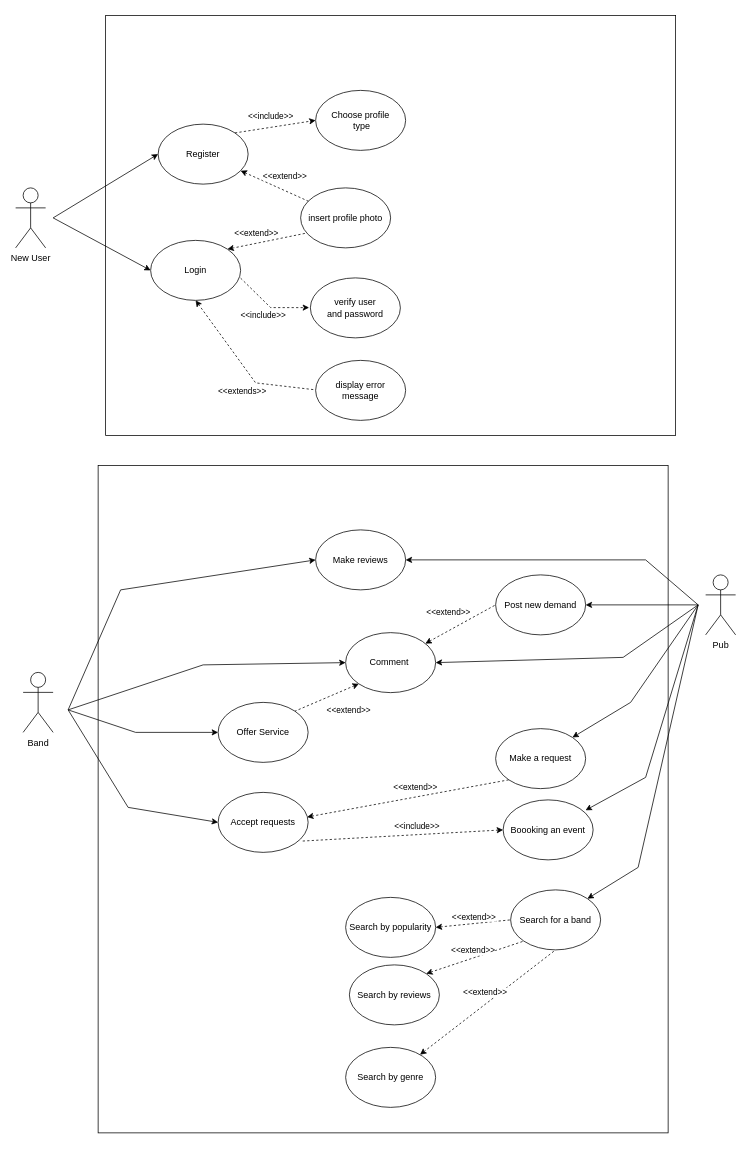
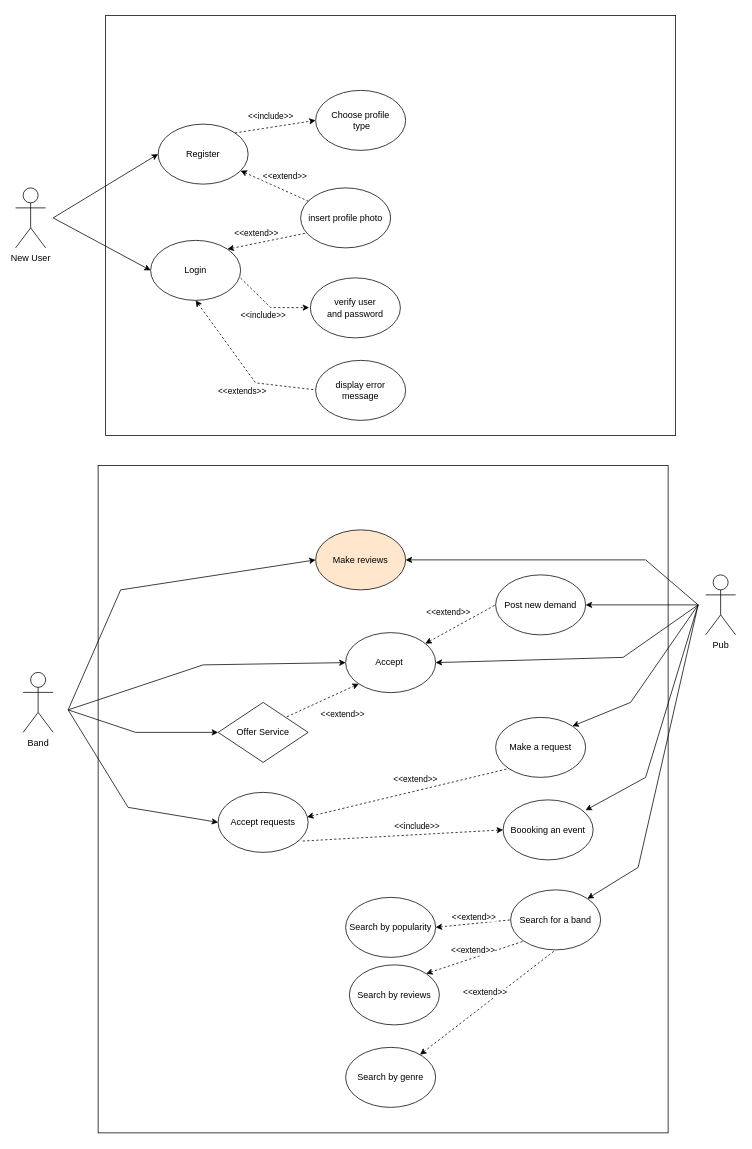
  <mxCell id="0" />
  <mxCell id="1" parent="0" />
  <mxCell id="2" value="" style="rounded=0;whiteSpace=wrap;html=1;" vertex="1" parent="1"><mxGeometry x="130" y="620" width="760" height="890" as="geometry" /></mxCell>
  <mxCell id="3" value="" style="rounded=0;whiteSpace=wrap;html=1;" vertex="1" parent="1"><mxGeometry x="140" y="20" width="760" height="560" as="geometry" /></mxCell>
  <mxCell id="4" value="New User" style="shape=umlActor;verticalLabelPosition=bottom;verticalAlign=top;html=1;outlineConnect=0;" vertex="1" parent="1"><mxGeometry x="20" y="250" width="40" height="80" as="geometry" /></mxCell>
  <mxCell id="5" value="Login" style="ellipse;whiteSpace=wrap;html=1;" vertex="1" parent="1"><mxGeometry x="200" y="320" width="120" height="80" as="geometry" /></mxCell>
  <mxCell id="6" value="Pub" style="shape=umlActor;verticalLabelPosition=bottom;verticalAlign=top;html=1;outlineConnect=0;" vertex="1" parent="1"><mxGeometry x="940" y="766" width="40" height="80" as="geometry" /></mxCell>
  <mxCell id="7" value="" style="endArrow=classic;html=1;rounded=0;entryX=0;entryY=0.5;entryDx=0;entryDy=0;" edge="1" parent="1" target="5"><mxGeometry width="50" height="50" relative="1" as="geometry"><mxPoint x="70" y="290" as="sourcePoint" /><mxPoint x="470" y="370" as="targetPoint" /></mxGeometry></mxCell>
  <mxCell id="8" value="Register" style="ellipse;whiteSpace=wrap;html=1;" vertex="1" parent="1"><mxGeometry x="210" y="165" width="120" height="80" as="geometry" /></mxCell>
  <mxCell id="9" value="" style="endArrow=classic;html=1;rounded=0;entryX=0;entryY=0.5;entryDx=0;entryDy=0;" edge="1" parent="1" target="8"><mxGeometry width="50" height="50" relative="1" as="geometry"><mxPoint x="70" y="290" as="sourcePoint" /><mxPoint x="470" y="370" as="targetPoint" /></mxGeometry></mxCell>
  <mxCell id="10" value="Choose profile&lt;br&gt;&amp;nbsp;type" style="ellipse;whiteSpace=wrap;html=1;" vertex="1" parent="1"><mxGeometry x="420" y="120" width="120" height="80" as="geometry" /></mxCell>
  <mxCell id="11" value="insert profile photo" style="ellipse;whiteSpace=wrap;html=1;" vertex="1" parent="1"><mxGeometry x="400" y="250" width="120" height="80" as="geometry" /></mxCell>
  <mxCell id="12" value="" style="endArrow=none;html=1;rounded=0;dashed=1;endFill=0;startArrow=classic;startFill=1;" edge="1" parent="1" source="8" target="11"><mxGeometry width="50" height="50" relative="1" as="geometry"><mxPoint x="420" y="410" as="sourcePoint" /><mxPoint x="470" y="360" as="targetPoint" /></mxGeometry></mxCell>
  <mxCell id="13" value="&amp;lt;&amp;lt;extend&amp;gt;&amp;gt;" style="edgeLabel;html=1;align=center;verticalAlign=middle;resizable=0;points=[];" vertex="1" connectable="0" parent="12"><mxGeometry x="0.308" y="-1" relative="1" as="geometry"><mxPoint y="-21" as="offset" /></mxGeometry></mxCell>
  <mxCell id="14" value="" style="endArrow=none;html=1;rounded=0;dashed=1;endFill=0;startArrow=classic;startFill=1;exitX=1;exitY=0;exitDx=0;exitDy=0;entryX=0.07;entryY=0.752;entryDx=0;entryDy=0;entryPerimeter=0;" edge="1" parent="1" source="5" target="11"><mxGeometry width="50" height="50" relative="1" as="geometry"><mxPoint x="332.642" y="249.192" as="sourcePoint" /><mxPoint x="417.486" y="280.653" as="targetPoint" /></mxGeometry></mxCell>
  <mxCell id="15" value="&amp;lt;&amp;lt;extend&amp;gt;&amp;gt;" style="edgeLabel;html=1;align=center;verticalAlign=middle;resizable=0;points=[];" vertex="1" connectable="0" parent="14"><mxGeometry x="0.308" y="-1" relative="1" as="geometry"><mxPoint x="-32" y="-9" as="offset" /></mxGeometry></mxCell>
  <mxCell id="16" value="" style="endArrow=classic;html=1;rounded=0;dashed=1;exitX=1;exitY=0;exitDx=0;exitDy=0;" edge="1" parent="1" source="8"><mxGeometry width="50" height="50" relative="1" as="geometry"><mxPoint x="400" y="260" as="sourcePoint" /><mxPoint x="420" y="160" as="targetPoint" /></mxGeometry></mxCell>
  <mxCell id="17" value="&amp;lt;&amp;lt;include&amp;gt;&amp;gt;" style="edgeLabel;html=1;align=center;verticalAlign=middle;resizable=0;points=[];" vertex="1" connectable="0" parent="16"><mxGeometry x="0.321" y="-3" relative="1" as="geometry"><mxPoint x="-25" y="-14" as="offset" /></mxGeometry></mxCell>
  <mxCell id="18" value="verify user&lt;br&gt;and password" style="ellipse;whiteSpace=wrap;html=1;" vertex="1" parent="1"><mxGeometry x="413" y="370" width="120" height="80" as="geometry" /></mxCell>
  <mxCell id="19" value="" style="endArrow=classic;html=1;rounded=0;dashed=1;exitX=1;exitY=0;exitDx=0;exitDy=0;entryX=0.011;entryY=0.638;entryDx=0;entryDy=0;entryPerimeter=0;" edge="1" parent="1"><mxGeometry width="50" height="50" relative="1" as="geometry"><mxPoint x="319.996" y="370.336" as="sourcePoint" /><mxPoint x="411.32" y="409.66" as="targetPoint" /><Array as="points"><mxPoint x="360" y="409.62" /></Array></mxGeometry></mxCell>
  <mxCell id="20" value="&amp;lt;&amp;lt;include&amp;gt;&amp;gt;" style="edgeLabel;html=1;align=center;verticalAlign=middle;resizable=0;points=[];" vertex="1" connectable="0" parent="19"><mxGeometry x="0.321" y="-3" relative="1" as="geometry"><mxPoint x="-25" y="7" as="offset" /></mxGeometry></mxCell>
  <mxCell id="21" value="display error&lt;br&gt;message" style="ellipse;whiteSpace=wrap;html=1;" vertex="1" parent="1"><mxGeometry x="420" y="480" width="120" height="80" as="geometry" /></mxCell>
  <mxCell id="22" value="" style="endArrow=none;html=1;rounded=0;dashed=1;entryX=0.011;entryY=0.638;entryDx=0;entryDy=0;entryPerimeter=0;exitX=0.5;exitY=1;exitDx=0;exitDy=0;endFill=0;startArrow=classic;startFill=1;" edge="1" parent="1" source="5"><mxGeometry width="50" height="50" relative="1" as="geometry"><mxPoint x="328.676" y="479.996" as="sourcePoint" /><mxPoint x="420" y="519.32" as="targetPoint" /><Array as="points"><mxPoint x="340" y="510" /></Array></mxGeometry></mxCell>
  <mxCell id="23" value="&amp;lt;&amp;lt;extends&amp;gt;&amp;gt;" style="edgeLabel;html=1;align=center;verticalAlign=middle;resizable=0;points=[];" vertex="1" connectable="0" parent="22"><mxGeometry x="0.321" y="-3" relative="1" as="geometry"><mxPoint x="-25" y="7" as="offset" /></mxGeometry></mxCell>
  <mxCell id="24" value="Band" style="shape=umlActor;verticalLabelPosition=bottom;verticalAlign=top;html=1;outlineConnect=0;" vertex="1" parent="1"><mxGeometry x="30" y="896" width="40" height="80" as="geometry" /></mxCell>
- <mxCell id="25" value="Offer Service" style="ellipse;whiteSpace=wrap;html=1;" vertex="1" parent="1"><mxGeometry x="290" y="936" width="120" height="80" as="geometry" /></mxCell>
- <mxCell id="26" value="Comment&amp;nbsp;" style="ellipse;whiteSpace=wrap;html=1;" vertex="1" parent="1"><mxGeometry x="460" y="843" width="120" height="80" as="geometry" /></mxCell>
+ <mxCell id="25" value="Offer Service" style="rhombus;whiteSpace=wrap;html=1;" vertex="1" parent="1"><mxGeometry x="290" y="936" width="120" height="80" as="geometry" /></mxCell>
+ <mxCell id="26" value="Accept&amp;nbsp;" style="ellipse;whiteSpace=wrap;html=1;" vertex="1" parent="1"><mxGeometry x="460" y="843" width="120" height="80" as="geometry" /></mxCell>
  <mxCell id="27" value="Accept requests" style="ellipse;whiteSpace=wrap;html=1;" vertex="1" parent="1"><mxGeometry x="290" y="1056" width="120" height="80" as="geometry" /></mxCell>
  <mxCell id="28" value="Search for a band" style="ellipse;whiteSpace=wrap;html=1;" vertex="1" parent="1"><mxGeometry x="680" y="1186" width="120" height="80" as="geometry" /></mxCell>
  <mxCell id="29" value="Post new demand" style="ellipse;whiteSpace=wrap;html=1;" vertex="1" parent="1"><mxGeometry x="660" y="766" width="120" height="80" as="geometry" /></mxCell>
- <mxCell id="30" value="Make reviews" style="ellipse;whiteSpace=wrap;html=1;" vertex="1" parent="1"><mxGeometry x="420" y="706" width="120" height="80" as="geometry" /></mxCell>
+ <mxCell id="30" value="Make reviews" style="ellipse;whiteSpace=wrap;html=1;fillColor=#ffe6cc;" vertex="1" parent="1"><mxGeometry x="420" y="706" width="120" height="80" as="geometry" /></mxCell>
  <mxCell id="31" value="" style="endArrow=none;html=1;rounded=0;dashed=1;endFill=0;startArrow=classic;startFill=1;entryX=0;entryY=0.5;entryDx=0;entryDy=0;" edge="1" parent="1" source="26" target="29"><mxGeometry width="50" height="50" relative="1" as="geometry"><mxPoint x="409.996" y="856.776" as="sourcePoint" /><mxPoint x="515.97" y="835.22" as="targetPoint" /></mxGeometry></mxCell>
  <mxCell id="32" value="&amp;lt;&amp;lt;extend&amp;gt;&amp;gt;" style="edgeLabel;html=1;align=center;verticalAlign=middle;resizable=0;points=[];" vertex="1" connectable="0" parent="31"><mxGeometry x="0.308" y="-1" relative="1" as="geometry"><mxPoint x="-32" y="-9" as="offset" /></mxGeometry></mxCell>
  <mxCell id="33" value="" style="endArrow=classic;html=1;rounded=0;entryX=1;entryY=0.5;entryDx=0;entryDy=0;" edge="1" parent="1" target="29"><mxGeometry width="50" height="50" relative="1" as="geometry"><mxPoint x="930" y="806" as="sourcePoint" /><mxPoint x="760" y="606" as="targetPoint" /></mxGeometry></mxCell>
  <mxCell id="34" value="" style="endArrow=classic;html=1;rounded=0;entryX=0;entryY=0.5;entryDx=0;entryDy=0;" edge="1" parent="1" target="30"><mxGeometry width="50" height="50" relative="1" as="geometry"><mxPoint x="90" y="946" as="sourcePoint" /><mxPoint x="590" y="866" as="targetPoint" /><Array as="points"><mxPoint x="160" y="786" /></Array></mxGeometry></mxCell>
  <mxCell id="35" value="" style="endArrow=classic;html=1;rounded=0;entryX=1;entryY=0.5;entryDx=0;entryDy=0;" edge="1" parent="1" target="30"><mxGeometry width="50" height="50" relative="1" as="geometry"><mxPoint x="930" y="806" as="sourcePoint" /><mxPoint x="980" y="756" as="targetPoint" /><Array as="points"><mxPoint x="860" y="746" /></Array></mxGeometry></mxCell>
  <mxCell id="36" value="" style="endArrow=classic;html=1;rounded=0;entryX=0;entryY=0.5;entryDx=0;entryDy=0;" edge="1" parent="1" target="26"><mxGeometry width="50" height="50" relative="1" as="geometry"><mxPoint x="90" y="946" as="sourcePoint" /><mxPoint x="590" y="966" as="targetPoint" /><Array as="points"><mxPoint x="270" y="886" /></Array></mxGeometry></mxCell>
  <mxCell id="37" value="Boooking an event" style="ellipse;whiteSpace=wrap;html=1;" vertex="1" parent="1"><mxGeometry x="670" y="1066" width="120" height="80" as="geometry" /></mxCell>
  <mxCell id="38" value="" style="endArrow=classic;html=1;rounded=0;entryX=0;entryY=0.5;entryDx=0;entryDy=0;" edge="1" parent="1" target="25"><mxGeometry width="50" height="50" relative="1" as="geometry"><mxPoint x="90" y="946" as="sourcePoint" /><mxPoint x="140" y="896" as="targetPoint" /><Array as="points"><mxPoint x="180" y="976" /></Array></mxGeometry></mxCell>
  <mxCell id="39" value="" style="endArrow=classic;html=1;rounded=0;entryX=0;entryY=0.5;entryDx=0;entryDy=0;" edge="1" parent="1" target="27"><mxGeometry width="50" height="50" relative="1" as="geometry"><mxPoint x="90" y="946" as="sourcePoint" /><mxPoint x="140" y="896" as="targetPoint" /><Array as="points"><mxPoint x="170" y="1076" /></Array></mxGeometry></mxCell>
- <mxCell id="40" value="Make a request" style="ellipse;whiteSpace=wrap;html=1;" vertex="1" parent="1"><mxGeometry x="660" y="971" width="120" height="80" as="geometry" /></mxCell>
+ <mxCell id="40" value="Make a request" style="ellipse;whiteSpace=wrap;html=1;" vertex="1" parent="1"><mxGeometry x="660" y="956" width="120" height="80" as="geometry" /></mxCell>
  <mxCell id="41" value="" style="endArrow=classic;html=1;rounded=0;entryX=1;entryY=0;entryDx=0;entryDy=0;" edge="1" parent="1" target="40"><mxGeometry width="50" height="50" relative="1" as="geometry"><mxPoint x="930" y="806" as="sourcePoint" /><mxPoint x="570" y="976" as="targetPoint" /><Array as="points"><mxPoint x="840" y="936" /></Array></mxGeometry></mxCell>
  <mxCell id="42" value="" style="endArrow=none;html=1;rounded=0;dashed=1;endFill=0;startArrow=classic;startFill=1;exitX=0.988;exitY=0.411;exitDx=0;exitDy=0;entryX=0;entryY=1;entryDx=0;entryDy=0;exitPerimeter=0;" edge="1" parent="1" source="27" target="40"><mxGeometry width="50" height="50" relative="1" as="geometry"><mxPoint x="449.996" y="1026.776" as="sourcePoint" /><mxPoint x="660" y="1016" as="targetPoint" /></mxGeometry></mxCell>
  <mxCell id="43" value="&amp;lt;&amp;lt;extend&amp;gt;&amp;gt;" style="edgeLabel;html=1;align=center;verticalAlign=middle;resizable=0;points=[];" vertex="1" connectable="0" parent="42"><mxGeometry x="0.308" y="-1" relative="1" as="geometry"><mxPoint x="-32" y="-9" as="offset" /></mxGeometry></mxCell>
  <mxCell id="44" value="" style="endArrow=classic;html=1;rounded=0;entryX=0.916;entryY=0.173;entryDx=0;entryDy=0;entryPerimeter=0;" edge="1" parent="1" target="37"><mxGeometry width="50" height="50" relative="1" as="geometry"><mxPoint x="930" y="806" as="sourcePoint" /><mxPoint x="590" y="996" as="targetPoint" /><Array as="points"><mxPoint x="860" y="1036" /></Array></mxGeometry></mxCell>
  <mxCell id="45" value="" style="endArrow=classic;html=1;rounded=0;dashed=1;exitX=0.94;exitY=0.811;exitDx=0;exitDy=0;entryX=0;entryY=0.5;entryDx=0;entryDy=0;exitPerimeter=0;" edge="1" parent="1" source="27" target="37"><mxGeometry width="50" height="50" relative="1" as="geometry"><mxPoint x="409.996" y="1127.716" as="sourcePoint" /><mxPoint x="517.57" y="1096" as="targetPoint" /></mxGeometry></mxCell>
  <mxCell id="46" value="&amp;lt;&amp;lt;include&amp;gt;&amp;gt;" style="edgeLabel;html=1;align=center;verticalAlign=middle;resizable=0;points=[];" vertex="1" connectable="0" parent="45"><mxGeometry x="0.321" y="-3" relative="1" as="geometry"><mxPoint x="-25" y="-14" as="offset" /></mxGeometry></mxCell>
  <mxCell id="47" value="" style="endArrow=classic;html=1;rounded=0;entryX=1;entryY=0.5;entryDx=0;entryDy=0;" edge="1" parent="1" target="26"><mxGeometry width="50" height="50" relative="1" as="geometry"><mxPoint x="930" y="806" as="sourcePoint" /><mxPoint x="590" y="936" as="targetPoint" /><Array as="points"><mxPoint x="830" y="876" /></Array></mxGeometry></mxCell>
  <mxCell id="48" value="" style="endArrow=none;html=1;rounded=0;dashed=1;endFill=0;startArrow=classic;startFill=1;entryX=1;entryY=0;entryDx=0;entryDy=0;exitX=0;exitY=1;exitDx=0;exitDy=0;" edge="1" parent="1" source="26" target="25"><mxGeometry width="50" height="50" relative="1" as="geometry"><mxPoint x="576.399" y="867.639" as="sourcePoint" /><mxPoint x="670" y="816" as="targetPoint" /></mxGeometry></mxCell>
  <mxCell id="49" value="&amp;lt;&amp;lt;extend&amp;gt;&amp;gt;" style="edgeLabel;html=1;align=center;verticalAlign=middle;resizable=0;points=[];" vertex="1" connectable="0" parent="48"><mxGeometry x="0.308" y="-1" relative="1" as="geometry"><mxPoint x="42" y="12" as="offset" /></mxGeometry></mxCell>
  <mxCell id="50" value="" style="endArrow=classic;html=1;rounded=0;entryX=1;entryY=0;entryDx=0;entryDy=0;" edge="1" parent="1" target="28"><mxGeometry width="50" height="50" relative="1" as="geometry"><mxPoint x="930" y="806" as="sourcePoint" /><mxPoint x="690" y="1076" as="targetPoint" /><Array as="points"><mxPoint x="850" y="1156" /></Array></mxGeometry></mxCell>
  <mxCell id="51" value="" style="endArrow=none;html=1;rounded=0;dashed=1;endFill=0;startArrow=classic;startFill=1;exitX=1;exitY=0.5;exitDx=0;exitDy=0;entryX=0;entryY=0.5;entryDx=0;entryDy=0;" edge="1" parent="1" source="53" target="28"><mxGeometry width="50" height="50" relative="1" as="geometry"><mxPoint x="410.99" y="1290.6" as="sourcePoint" /><mxPoint x="680.004" y="1226.004" as="targetPoint" /></mxGeometry></mxCell>
  <mxCell id="52" value="&amp;lt;&amp;lt;extend&amp;gt;&amp;gt;" style="edgeLabel;html=1;align=center;verticalAlign=middle;resizable=0;points=[];" vertex="1" connectable="0" parent="51"><mxGeometry x="0.308" y="-1" relative="1" as="geometry"><mxPoint x="-15" y="-9" as="offset" /></mxGeometry></mxCell>
  <mxCell id="53" value="Search by popularity" style="ellipse;whiteSpace=wrap;html=1;" vertex="1" parent="1"><mxGeometry x="460" y="1196" width="120" height="80" as="geometry" /></mxCell>
  <mxCell id="54" value="Search by reviews" style="ellipse;whiteSpace=wrap;html=1;" vertex="1" parent="1"><mxGeometry x="465" y="1286" width="120" height="80" as="geometry" /></mxCell>
  <mxCell id="55" value="" style="endArrow=none;html=1;rounded=0;dashed=1;endFill=0;startArrow=classic;startFill=1;exitX=1;exitY=0;exitDx=0;exitDy=0;entryX=0;entryY=1;entryDx=0;entryDy=0;" edge="1" parent="1" source="54" target="28"><mxGeometry width="50" height="50" relative="1" as="geometry"><mxPoint x="550" y="1266" as="sourcePoint" /><mxPoint x="690" y="1236" as="targetPoint" /></mxGeometry></mxCell>
  <mxCell id="56" value="&amp;lt;&amp;lt;extend&amp;gt;&amp;gt;" style="edgeLabel;html=1;align=center;verticalAlign=middle;resizable=0;points=[];" vertex="1" connectable="0" parent="55"><mxGeometry x="0.308" y="-1" relative="1" as="geometry"><mxPoint x="-24" y="-4" as="offset" /></mxGeometry></mxCell>
  <mxCell id="57" value="Search by genre" style="ellipse;whiteSpace=wrap;html=1;" vertex="1" parent="1"><mxGeometry x="460" y="1396" width="120" height="80" as="geometry" /></mxCell>
  <mxCell id="58" value="" style="endArrow=none;html=1;rounded=0;dashed=1;endFill=0;startArrow=classic;startFill=1;entryX=0.5;entryY=1;entryDx=0;entryDy=0;" edge="1" parent="1" source="57" target="28"><mxGeometry width="50" height="50" relative="1" as="geometry"><mxPoint x="572.426" y="1337.716" as="sourcePoint" /><mxPoint x="707.574" y="1264.284" as="targetPoint" /></mxGeometry></mxCell>
  <mxCell id="59" value="&amp;lt;&amp;lt;extend&amp;gt;&amp;gt;" style="edgeLabel;html=1;align=center;verticalAlign=middle;resizable=0;points=[];" vertex="1" connectable="0" parent="58"><mxGeometry x="0.308" y="-1" relative="1" as="geometry"><mxPoint x="-32" y="7" as="offset" /></mxGeometry></mxCell>
